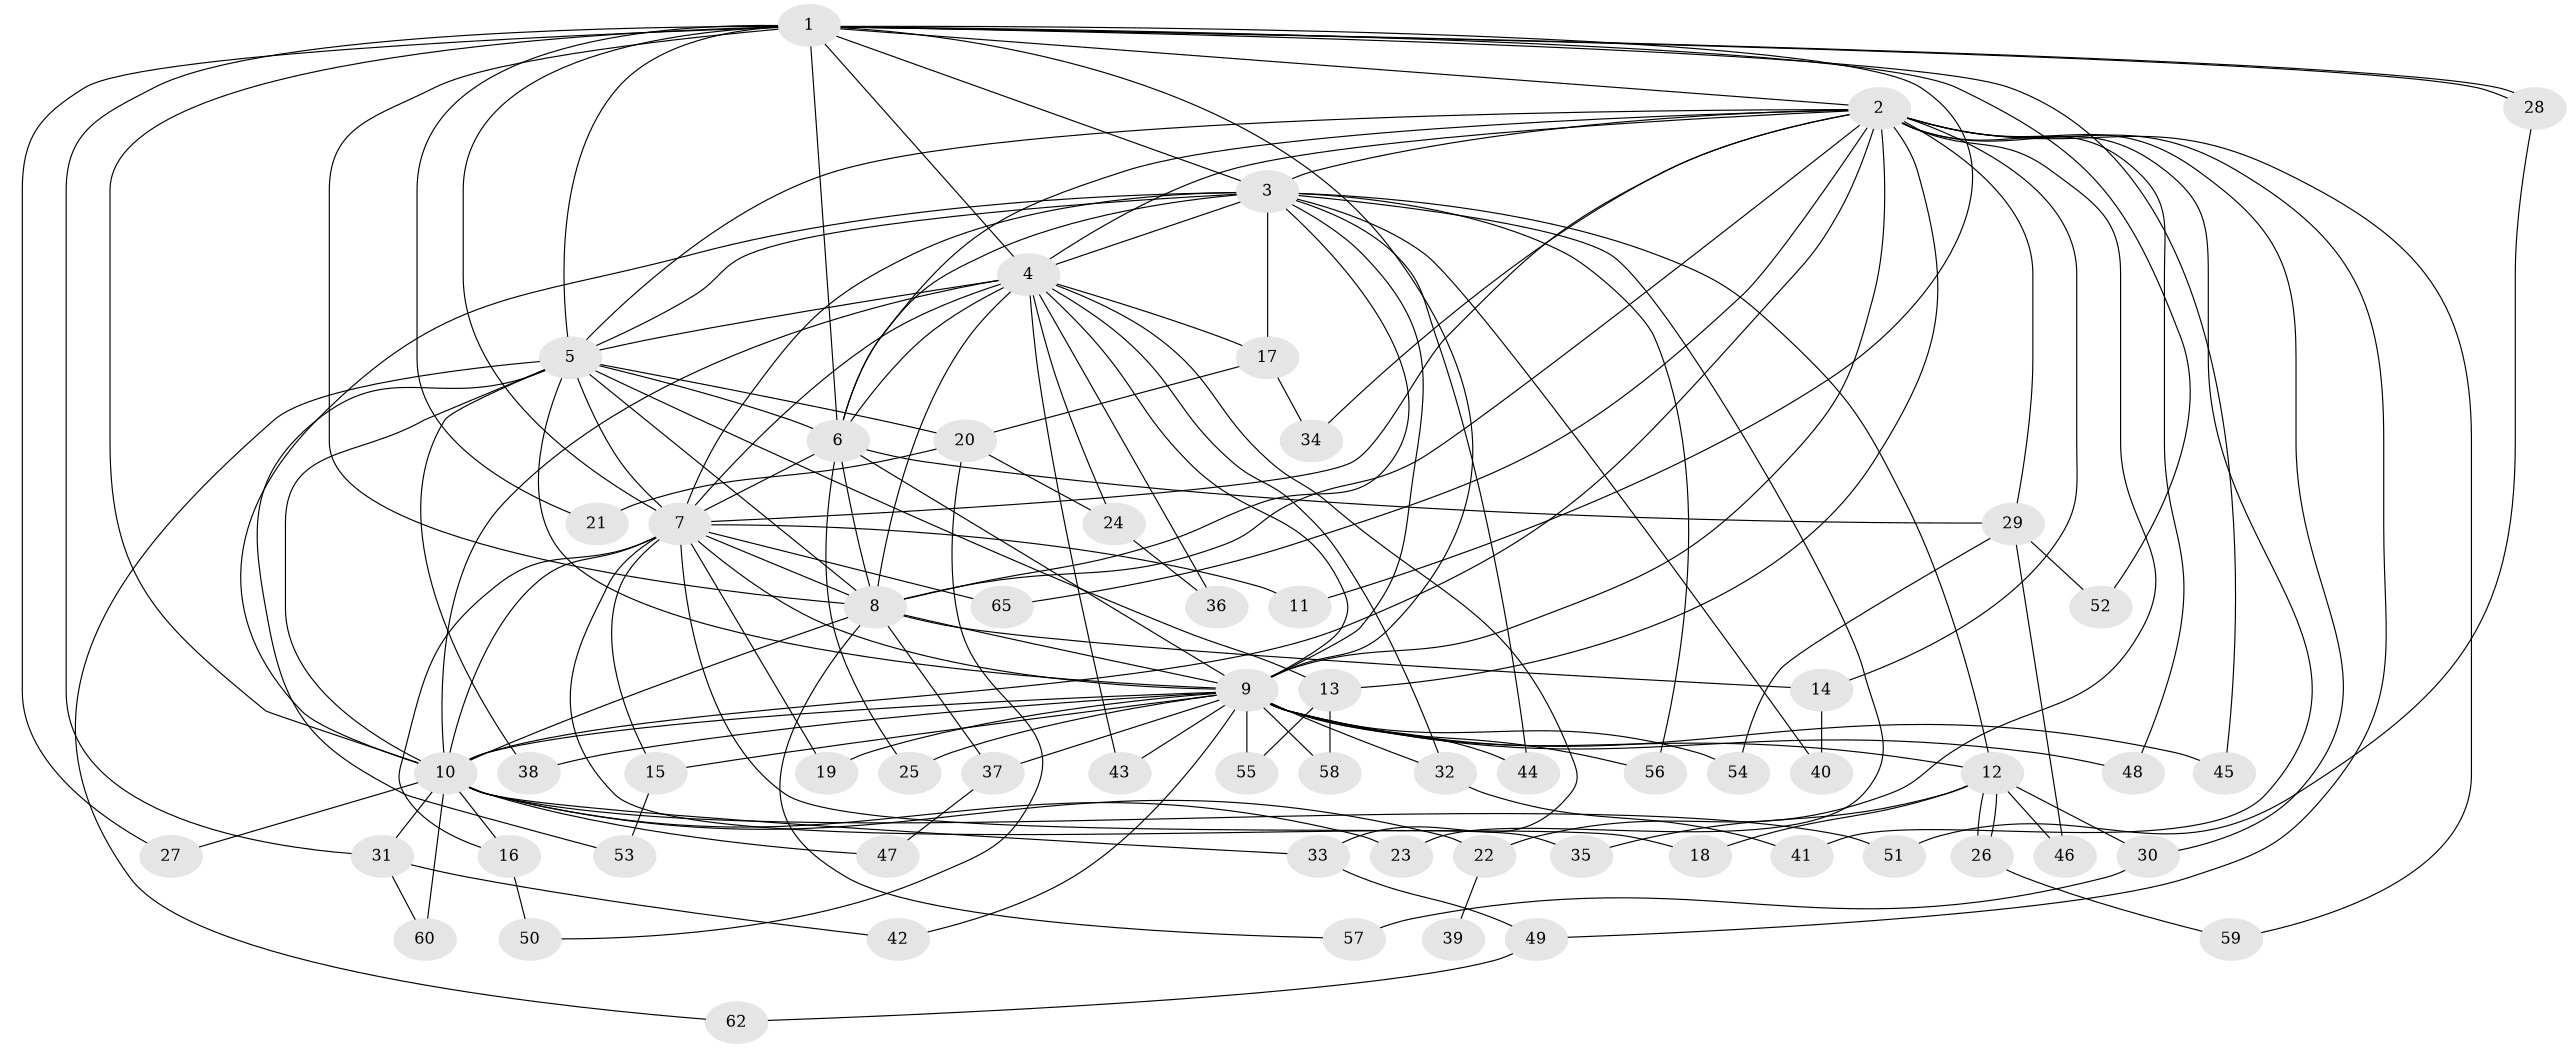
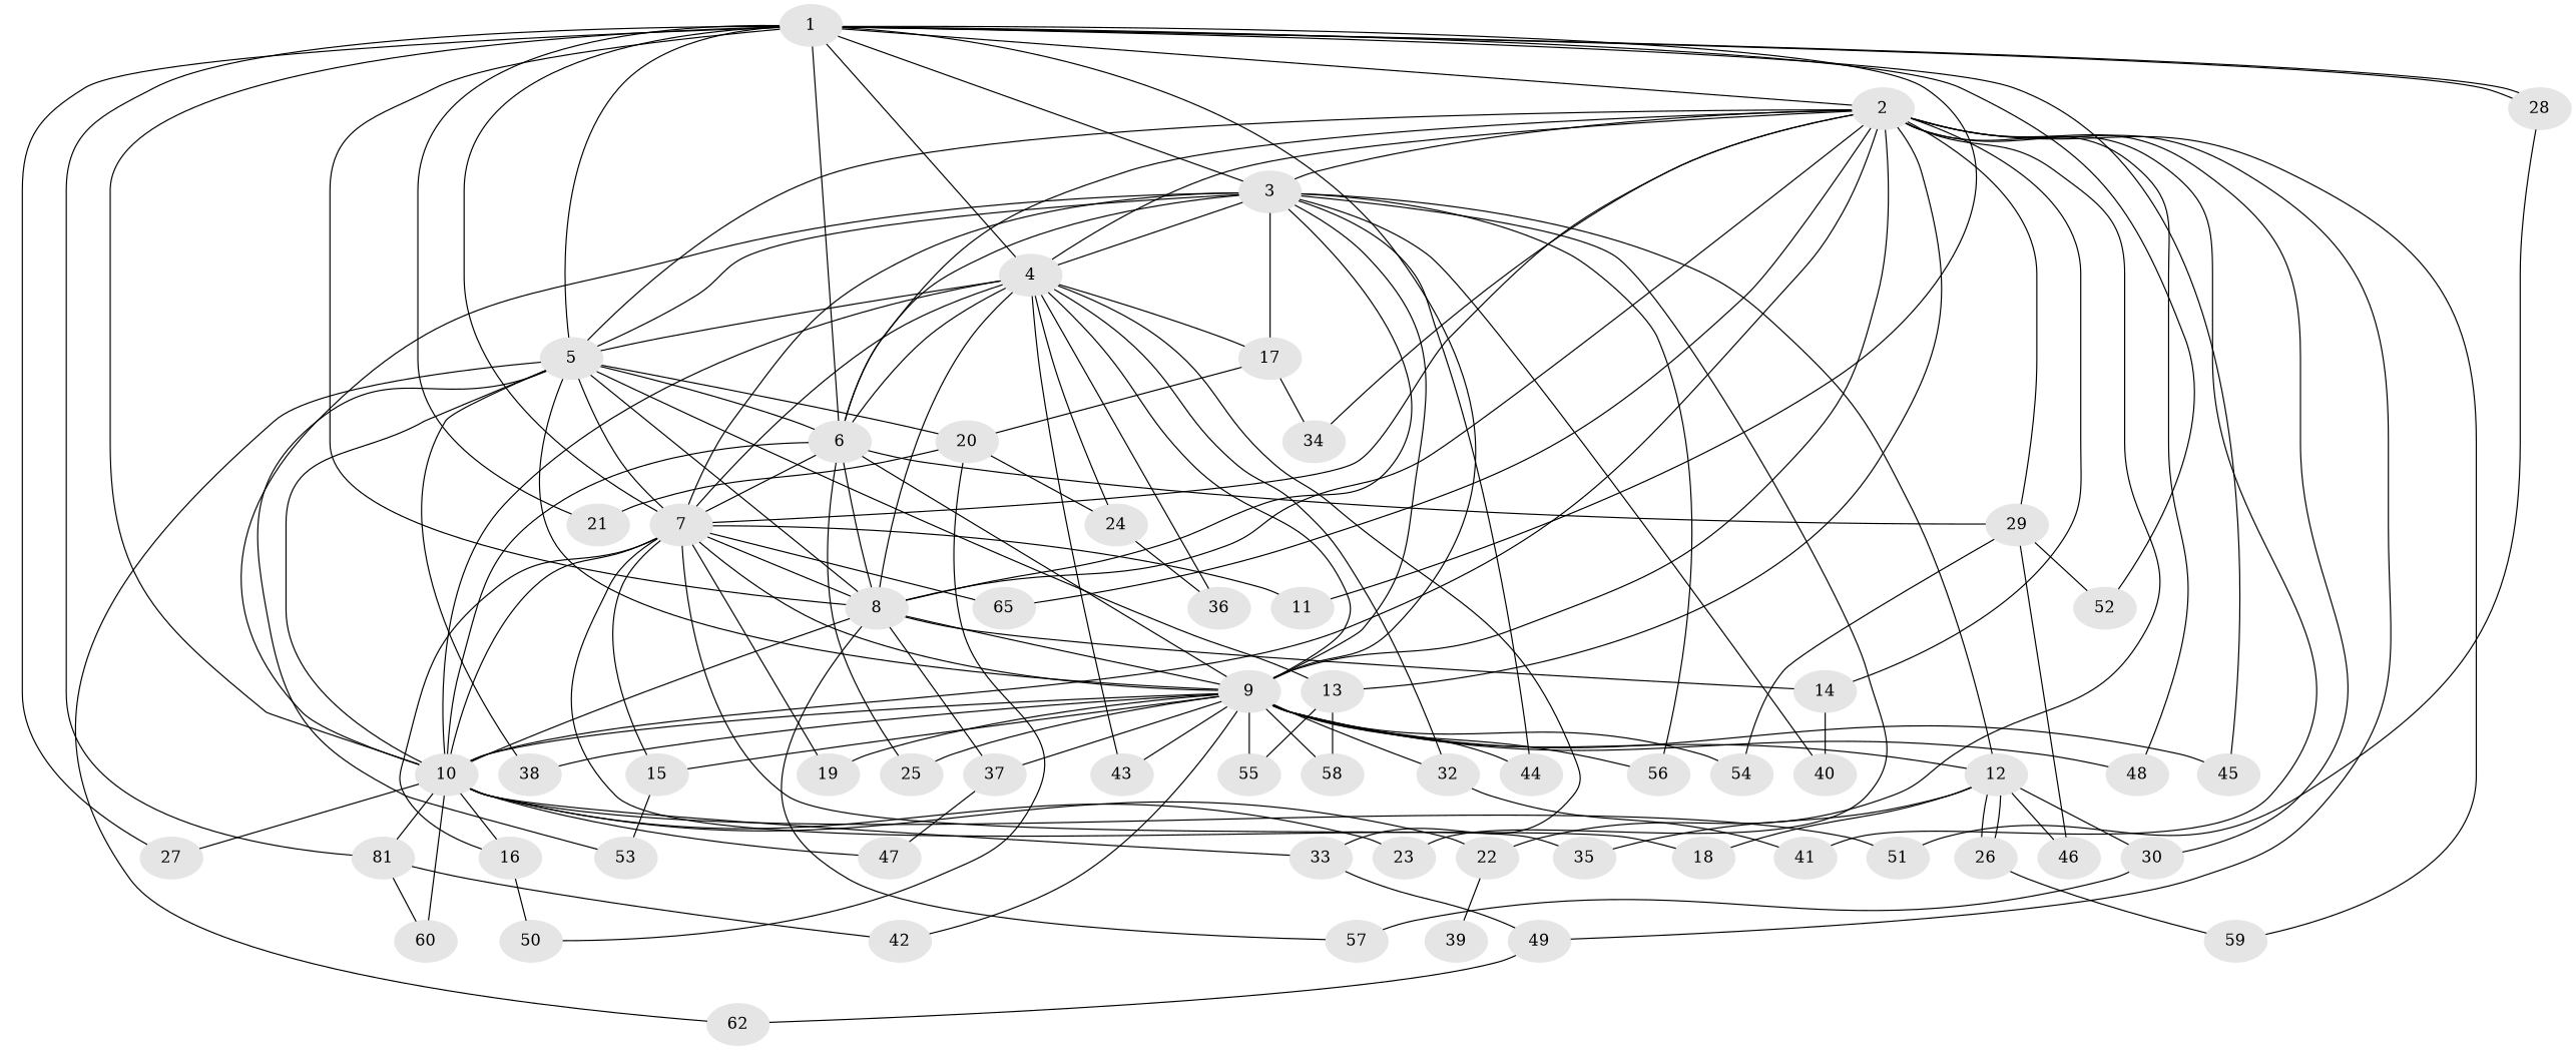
  graph {
    fontname="DejaVu Serif"
    node [color=gray90 fontname="DejaVu Serif" style=filled]
    edge [fontname="DejaVu Serif"]
    1
    2
    3
    4
    5
    6
    7
    8
    9
    10
    11
    21
    27
    28
-   31
+   31 [label=81]
    45
    52
    13
    14
    22
    29
    30
    34
    41
    48
    49
    59
    n28 [label=65]
    12
    17
    23
    40
    44
    56
    24
    32
    33
    36
    43
    20
    38
    53
    62
    25
    15
    16
    18
    19
    35
    37
    57
    42
    54
    55
    58
    47
    51
    60
    39
    46
    26
    50
    1 -- 2
    1 -- 3
    1 -- 4
    1 -- 5
    1 -- 6
    1 -- 7
    1 -- 8
    1 -- 9
    1 -- 10
    1 -- 11
    1 -- 21
    1 -- 27
    1 -- 28
    1 -- 28
    1 -- 31
    1 -- 45
    1 -- 52
    2 -- 3
    2 -- 4
    2 -- 5
    2 -- 6
    2 -- 7
    2 -- 8
    2 -- 9
    2 -- 10
    2 -- 13
    2 -- 14
    2 -- 22
    2 -- 29
    2 -- 30
    2 -- 34
    2 -- 41
    2 -- 48
    2 -- 49
    2 -- 59
    2 -- n28
    3 -- 4
    3 -- 5
    3 -- 6
    3 -- 7
    3 -- 8
    3 -- 9
    3 -- 10
    3 -- 12
    3 -- 17
    3 -- 23
    3 -- 40
    3 -- 44
    3 -- 56
    4 -- 5
    4 -- 6
    4 -- 7
    4 -- 8
    4 -- 9
    4 -- 10
    4 -- 17
    4 -- 24
    4 -- 32
    4 -- 33
    4 -- 36
    4 -- 43
    5 -- 6
    5 -- 7
    5 -- 8
    5 -- 9
    5 -- 10
    5 -- 13
    5 -- 20
    5 -- 38
    5 -- 53
    5 -- 62
    6 -- 7
    6 -- 8
    6 -- 9
+   6 -- 10
    6 -- 29
    6 -- 25
    7 -- 8
    7 -- 9
    7 -- 10
    7 -- 11
    7 -- n28
    7 -- 15
    7 -- 16
    7 -- 18
    7 -- 19
    7 -- 35
    8 -- 9
    8 -- 10
    8 -- 14
    8 -- 37
    8 -- 57
    9 -- 10
    9 -- 45
    9 -- 48
    9 -- 12
    9 -- 44
    9 -- 56
    9 -- 32
    9 -- 43
    9 -- 38
    9 -- 25
    9 -- 15
    9 -- 19
    9 -- 37
    9 -- 42
    9 -- 54
    9 -- 55
    9 -- 58
    10 -- 27
    10 -- 31
    10 -- 22
    10 -- 23
    10 -- 33
    10 -- 16
    10 -- 47
    10 -- 51
    10 -- 60
    28 -- 51
    31 -- 42
    31 -- 60
    13 -- 55
    13 -- 58
    14 -- 40
    22 -- 39
    29 -- 52
    29 -- 54
    29 -- 46
    30 -- 57
    49 -- 62
    12 -- 30
    12 -- 18
    12 -- 35
    12 -- 46
    12 -- 26
    12 -- 26
    17 -- 34
    17 -- 20
    24 -- 36
    32 -- 41
    33 -- 49
    20 -- 21
    20 -- 24
    20 -- 50
    15 -- 53
    16 -- 50
    37 -- 47
    26 -- 59
  }
